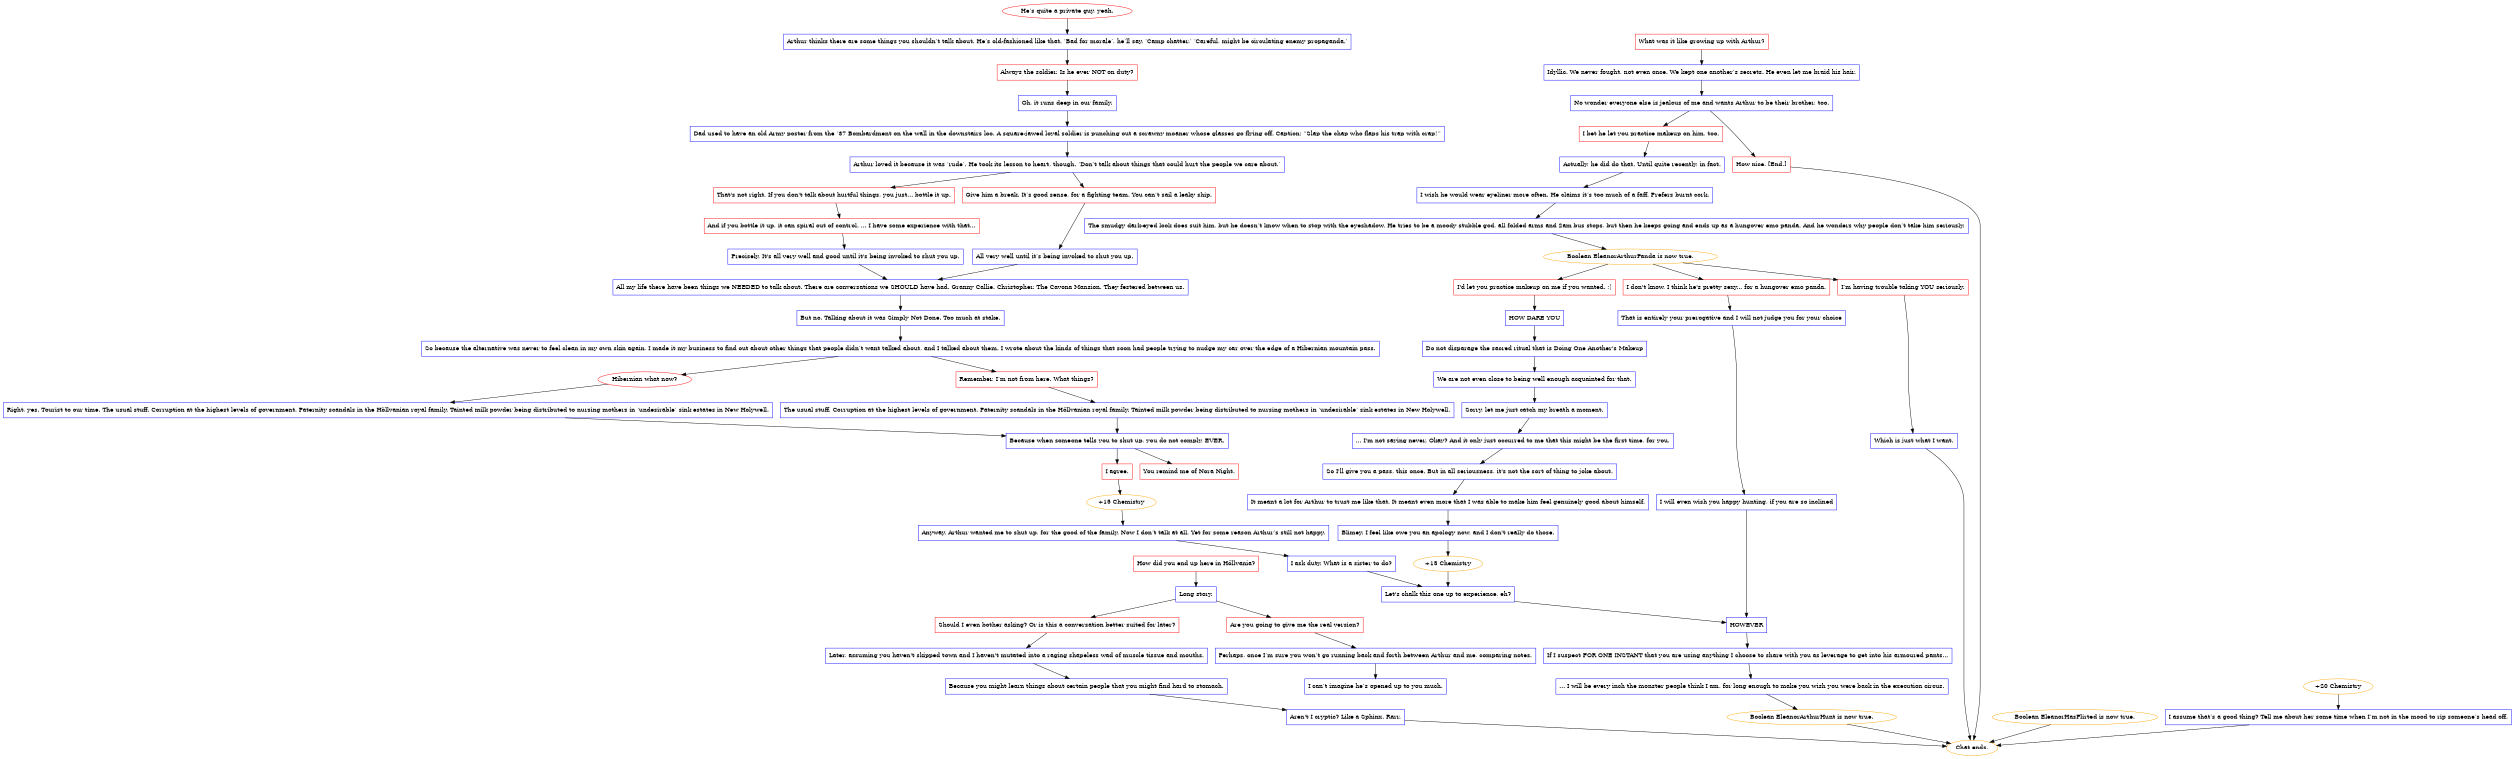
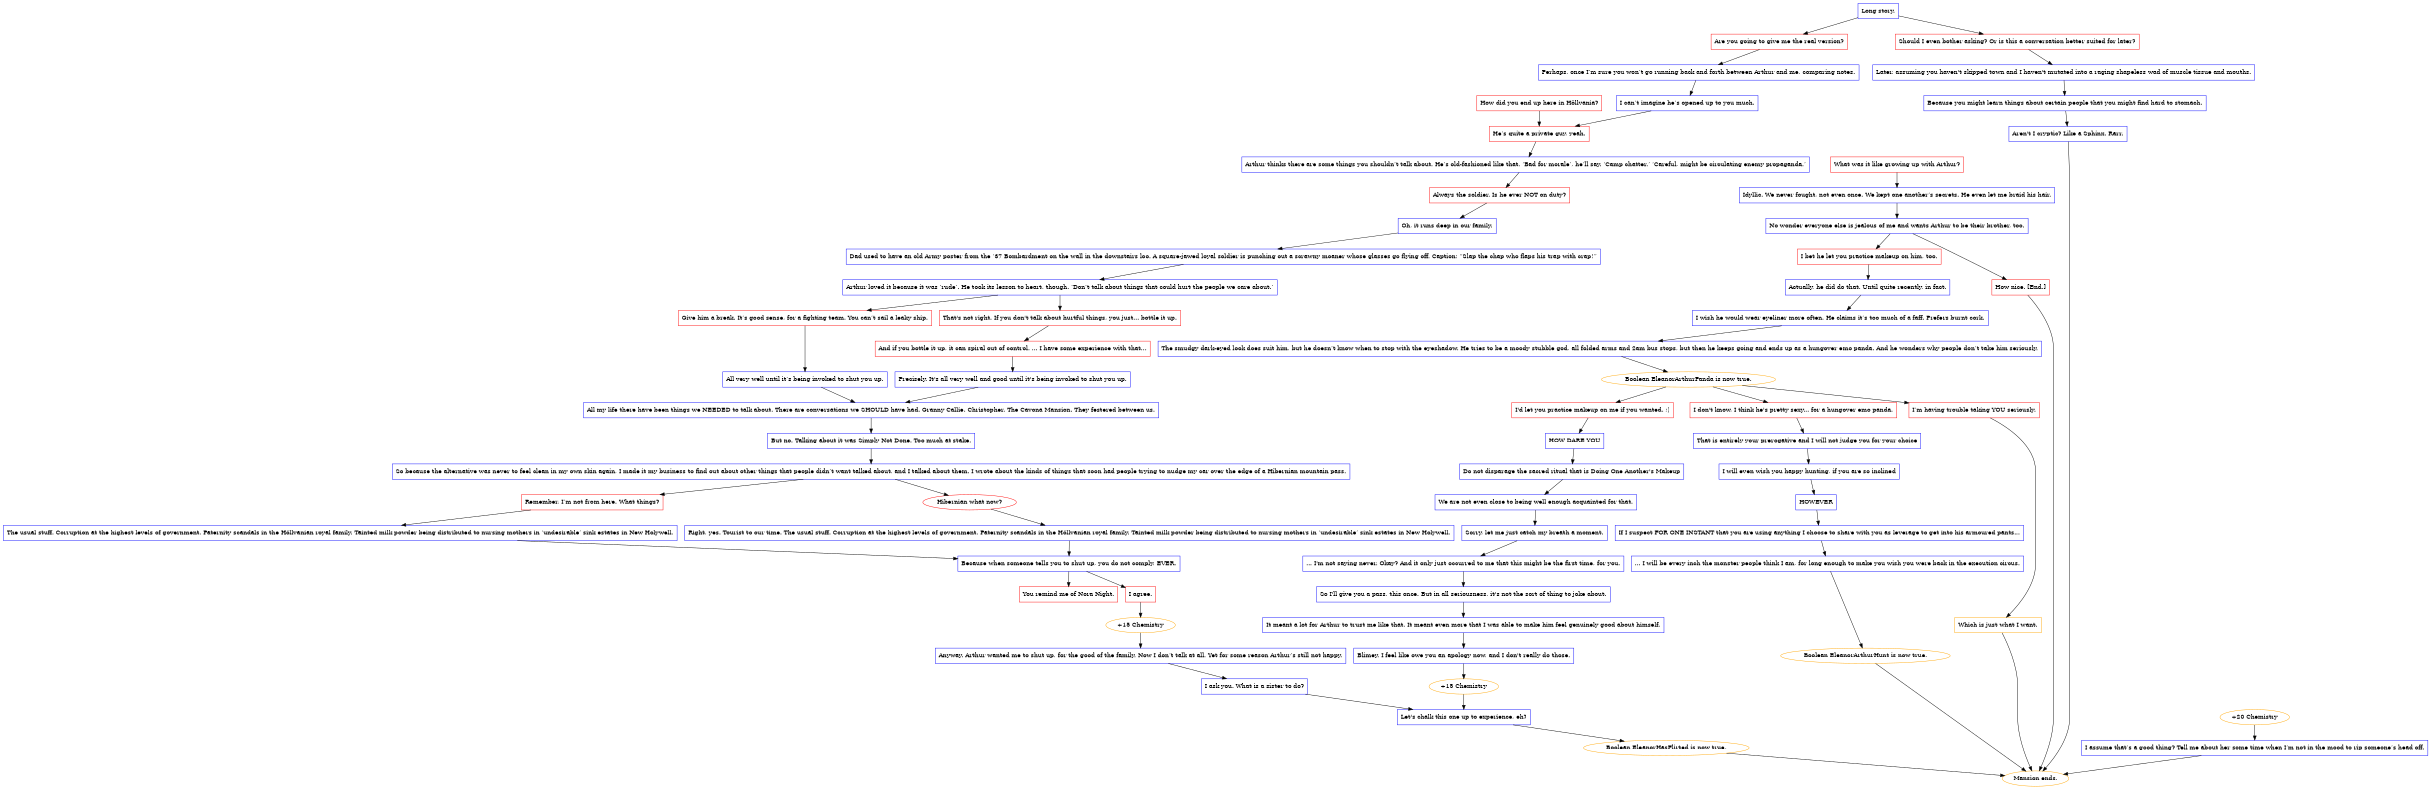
  digraph {
    node [color=blue shape=box]
    n1 [color=red label="How did you end up here in Höllvania?"]
    n2 [label="Long story."]
    n3 [color=red label="What was it like growing up with Arthur?"]
    n4 [label="Idyllic. We never fought, not even once. We kept one another’s secrets. He even let me braid his hair."]
    n5 [color=red label="Should I even bother asking? Or is this a conversation better suited for later?"]
    n6 [color=red label="Are you going to give me the real version?"]
    n7 [label="No wonder everyone else is jealous of me and wants Arthur to be their brother, too."]
    n8 [label="Later, assuming you haven't skipped town and I haven't mutated into a raging shapeless wad of muscle tissue and mouths."]
    n9 [label="Perhaps, once I’m sure you won’t go running back and forth between Arthur and me, comparing notes."]
    n10 [color=red label="I bet he let you practice makeup on him, too."]
    n11 [color=red label="How nice. [End.]"]
    n12 [label="Because you might learn things about certain people that you might find hard to stomach."]
    n13 [label="I can’t imagine he’s opened up to you much."]
    n14 [label="Actually, he did do that. Until quite recently, in fact."]
-   "Chat ends." [color=orange shape=""]
+   "Chat ends." [color=orange label="Mansion ends." shape=""]
    n16 [label="Aren't I cryptic? Like a Sphinx. Rarr."]
-   n17 [color=red label="He’s quite a private guy, yeah." shape=ellipse]
+   n17 [color=red label="He’s quite a private guy, yeah."]
    n18 [label="I wish he would wear eyeliner more often. He claims it’s too much of a faff. Prefers burnt cork."]
    n19 [label="Arthur thinks there are some things you shouldn’t talk about. He’s old-fashioned like that. ‘Bad for morale’, he’ll say. ‘Camp chatter.’ ‘Careful, might be circulating enemy propaganda.’"]
    n20 [label="The smudgy dark-eyed look does suit him, but he doesn’t know when to stop with the eyeshadow. He tries to be a moody stubble god, all folded arms and 2am bus stops, but then he keeps going and ends up as a hungover emo panda. And he wonders why people don’t take him seriously."]
    n21 [color=red label="Always the soldier. Is he ever NOT on duty?"]
    n22 [color=orange label="Boolean EleanorArthurPanda is now true." shape=""]
    n23 [label="Oh, it runs deep in our family."]
    n24 [color=red label="I don't know, I think he's pretty sexy... for a hungover emo panda."]
    n25 [color=red label="I'd let you practice makeup on me if you wanted. ;)"]
    n26 [color=red label="I’m having trouble taking YOU seriously."]
    n27 [label="Dad used to have an old Army poster from the ‘37 Bombardment on the wall in the downstairs loo. A square-jawed loyal soldier is punching out a scrawny moaner whose glasses go flying off. Caption: “Slap the chap who flaps his trap with crap!”"]
    n28 [label="That is entirely your prerogative and I will not judge you for your choice"]
    n29 [label="HOW DARE YOU"]
-   n30 [label="Which is just what I want."]
+   n30 [color=orange label="Which is just what I want."]
    n31 [label="Arthur loved it because it was ‘rude’. He took its lesson to heart, though. ‘Don’t talk about things that could hurt the people we care about.’"]
    n32 [label="I will even wish you happy hunting, if you are so inclined"]
    n33 [label="Do not disparage the sacred ritual that is Doing One Another's Makeup"]
    n34 [color=red label="Give him a break. It’s good sense, for a fighting team. You can’t sail a leaky ship."]
    n35 [color=red label="That's not right. If you don't talk about hurtful things, you just... bottle it up."]
    n36 [label=HOWEVER]
    n37 [label="We are not even close to being well enough acquainted for that."]
    n38 [label="All very well until it’s being invoked to shut you up."]
    n39 [color=red label="And if you bottle it up, it can spiral out of control. ... I have some experience with that..."]
    n40 [label="If I suspect FOR ONE INSTANT that you are using anything I choose to share with you as leverage to get into his armoured pants..."]
    n41 [label="Sorry, let me just catch my breath a moment."]
    n42 [label="All my life there have been things we NEEDED to talk about. There are conversations we SHOULD have had. Granny Callie. Christopher. The Cavona Mansion. They festered between us."]
    n43 [label="Precisely. It's all very well and good until it's being invoked to shut you up."]
    n44 [label="... I will be every inch the monster people think I am, for long enough to make you wish you were back in the execution circus."]
    n45 [label="... I'm not saying never. Okay? And it only just occurred to me that this might be the first time, for you."]
    n46 [label="But no. Talking about it was Simply Not Done. Too much at stake."]
    n47 [color=orange label="Boolean EleanorArthurHunt is now true." shape=""]
    n48 [label="So I'll give you a pass, this once. But in all seriousness, it's not the sort of thing to joke about."]
    n49 [label="So because the alternative was never to feel clean in my own skin again, I made it my business to find out about other things that people didn’t want talked about, and I talked about them. I wrote about the kinds of things that soon had people trying to nudge my car over the edge of a Hibernian mountain pass."]
    n50 [label="It meant a lot for Arthur to trust me like that. It meant even more that I was able to make him feel genuinely good about himself."]
    n51 [color=red label="Remember, I’m not from here. What things?"]
    n52 [color=red label="Hibernian what now?" shape=ellipse]
    n53 [label="Blimey. I feel like owe you an apology now, and I don't really do those."]
    n54 [label="The usual stuff. Corruption at the highest levels of government. Paternity scandals in the Höllvanian royal family. Tainted milk powder being distributed to nursing mothers in ‘undesirable’ sink estates in New Holywell."]
    n55 [label="Right, yes. Tourist to our time. The usual stuff. Corruption at the highest levels of government. Paternity scandals in the Höllvanian royal family. Tainted milk powder being distributed to nursing mothers in ‘undesirable’ sink estates in New Holywell."]
    n56 [color=orange label="+15 Chemistry" shape=""]
    n57 [label="Because when someone tells you to shut up, you do not comply, EVER."]
    n58 [label="Let's chalk this one up to experience, eh?"]
    n59 [color=red label="You remind me of Nora Night."]
    n60 [color=red label="I agree."]
    n61 [color=orange label="Boolean EleanorHasFlirted is now true." shape=""]
    n62 [color=orange label="+15 Chemistry" shape=""]
    n63 [color=orange label="+20 Chemistry" shape=""]
    n64 [label="I assume that’s a good thing? Tell me about her some time when I’m not in the mood to rip someone’s head off."]
    n65 [label="Anyway. Arthur wanted me to shut up, for the good of the family. Now I don’t talk at all. Yet for some reason Arthur’s still not happy."]
-   n66 [label="I ask duty. What is a sister to do?"]
-   n1 -> n2
+   n66 [label="I ask you. What is a sister to do?"]
+   n1 -> n17
    n2 -> n5
    n2 -> n6
    n3 -> n4
    n4 -> n7
    n5 -> n8
    n6 -> n9
    n7 -> n10
    n7 -> n11
    n8 -> n12
    n9 -> n13
    n10 -> n14
    n11 -> "Chat ends."
    n12 -> n16
+   n13 -> n17
    n14 -> n18
    n16 -> "Chat ends."
    n17 -> n19
    n18 -> n20
    n19 -> n21
    n20 -> n22
    n21 -> n23
    n22 -> n24
    n22 -> n25
    n22 -> n26
    n23 -> n27
    n24 -> n28
    n25 -> n29
    n26 -> n30
    n27 -> n31
    n28 -> n32
    n29 -> n33
    n30 -> "Chat ends."
    n31 -> n34
    n31 -> n35
    n32 -> n36
    n33 -> n37
    n34 -> n38
    n35 -> n39
    n36 -> n40
    n37 -> n41
    n38 -> n42
    n39 -> n43
    n40 -> n44
    n41 -> n45
    n42 -> n46
    n43 -> n42
    n44 -> n47
    n45 -> n48
    n46 -> n49
    n47 -> "Chat ends."
    n48 -> n50
    n49 -> n51
    n49 -> n52
    n50 -> n53
    n51 -> n54
    n52 -> n55
    n53 -> n56
    n54 -> n57
    n55 -> n57
    n56 -> n58
    n57 -> n59
    n57 -> n60
-   n58 -> n36
+   n58 -> n61
    n60 -> n62
    n61 -> "Chat ends."
    n62 -> n65
    n63 -> n64
    n64 -> "Chat ends."
    n65 -> n66
    n66 -> n58
  }
